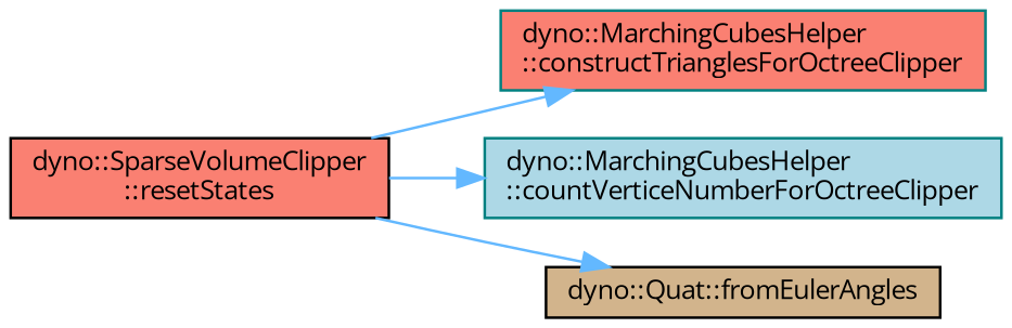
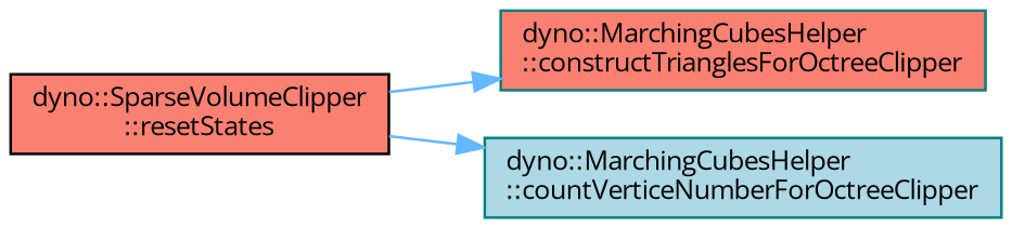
  digraph {
    rankdir=LR
    fontname="Open Sans"
    node [color=black fillcolor=salmon fontname="Open Sans" fontsize=10 shape=box style=filled]
    edge [color=steelblue1 fontname="Open Sans" fontsize=10 labelfontname=Helvetica labelfontsize=10 style=solid]
    n1 [fontcolor=black height=0.2 label="dyno::SparseVolumeClipper\l::resetStates" width=0.4]
    n2 [color=teal height=0.2 label="dyno::MarchingCubesHelper\l::constructTrianglesForOctreeClipper" width=0.4]
    n3 [color=teal fillcolor=lightblue height=0.2 label="dyno::MarchingCubesHelper\l::countVerticeNumberForOctreeClipper" width=0.4]
-   n4 [fillcolor=tan height=0.2 label="dyno::Quat::fromEulerAngles" width=0.4]
    n1 -> n2
    n1 -> n3
-   n1 -> n4
  }
